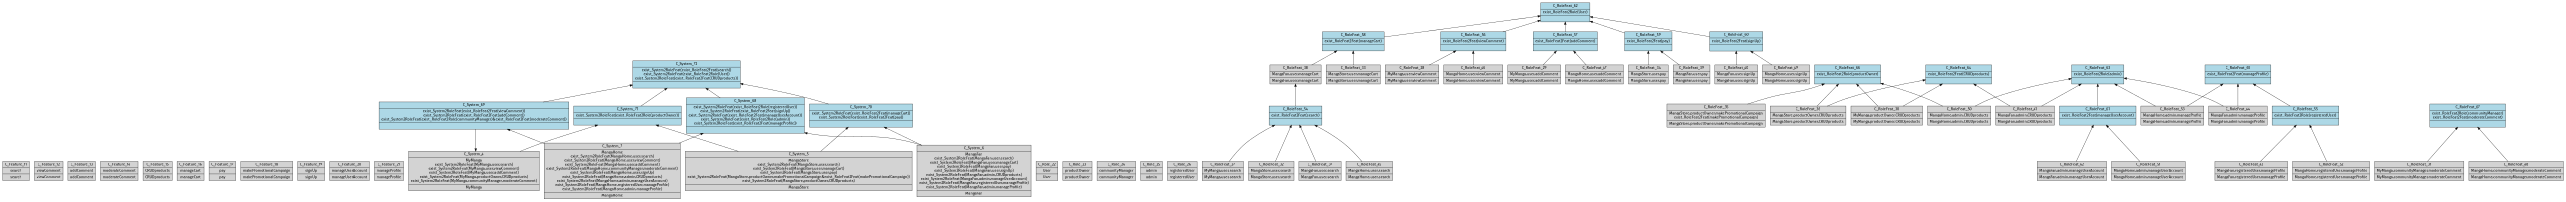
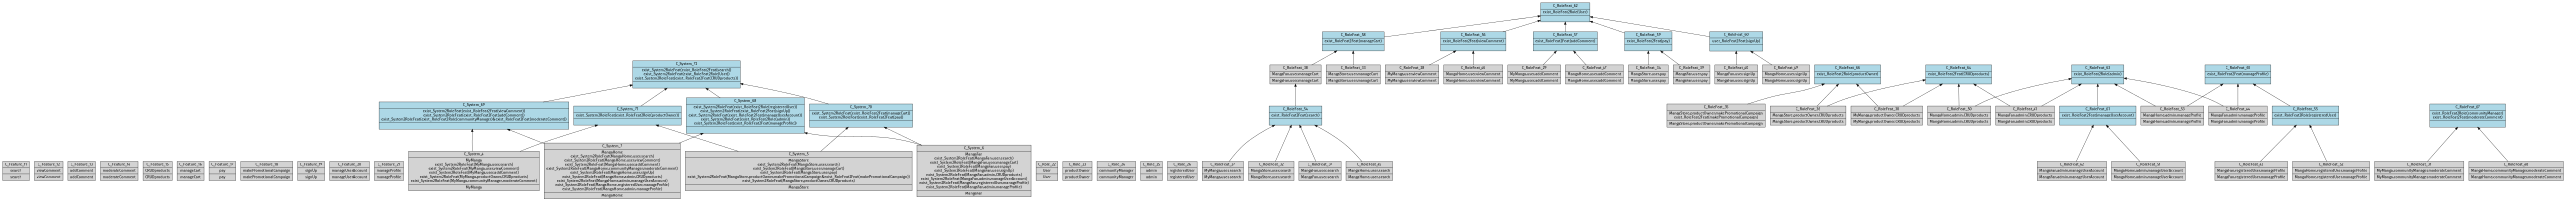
  digraph {
    fontname="Fira Sans"
    rankdir=BT
    node [fontname="Fira Sans" shape=record style=filled]
    edge [fontname="Fira Sans"]
    n1 [label="{C_Feature_11|search\n|search\n}"]
    n2 [label="{C_Feature_12|viewComment\n|viewComment\n}"]
    n3 [label="{C_Feature_13|addComment\n|addComment\n}"]
    n4 [label="{C_Feature_14|moderateComment\n|moderateComment\n}"]
    n5 [label="{C_Feature_15|CRUDproducts\n|CRUDproducts\n}"]
    n6 [label="{C_Feature_16|manageCart\n|manageCart\n}"]
    n7 [label="{C_Feature_17|pay\n|pay\n}"]
    n8 [label="{C_Feature_18|makePromotionalCampaign\n|makePromotionalCampaign\n}"]
    n9 [label="{C_Feature_19|signUp\n|signUp\n}"]
    n10 [label="{C_Feature_20|manageUserAccount\n|manageUserAccount\n}"]
    n11 [label="{C_Feature_21|manageProfile\n|manageProfile\n}"]
    n12 [label="{C_System_4|MyManga\nexist_System2RoleFeat(MyManga,user,search)\nexist_System2RoleFeat(MyManga,user,viewComment)\nexist_System2RoleFeat(MyManga,user,addComment)\nexist_System2RoleFeat(MyManga,productOwner,CRUDproducts)\nexist_System2RoleFeat(MyManga,communityManager,moderateComment)\n|MyManga\n}"]
    n13 [fillcolor=lightblue label="{C_System_69|exist_System2RoleFeat(exist_RoleFeat2Feat(viewComment))\nexist_System2RoleFeat(exist_RoleFeat2Feat(addComment))\nexist_System2RoleFeat(exist_RoleFeat2Role(communityManager)&exist_RoleFeat2Feat(moderateComment))\n|}"]
    n14 [fillcolor=lightblue label="{C_System_71|exist_System2RoleFeat(exist_RoleFeat2Role(productOwner))\n|}"]
    n15 [label="{C_System_5|MangaStore\nexist_System2RoleFeat(MangaStore,user,search)\nexist_System2RoleFeat(MangaStore,user,manageCart)\nexist_System2RoleFeat(MangaStore,user,pay)\nexist_System2RoleFeat(MangaStore,productOwner,makePromotionalCampaign&exist_RoleFeat2Feat(makePromotionalCampaign))\nexist_System2RoleFeat(MangaStore,productOwner,CRUDproducts)\n|MangaStore\n}"]
    n16 [fillcolor=lightblue label="{C_System_70|exist_System2RoleFeat(exist_RoleFeat2Feat(manageCart))\nexist_System2RoleFeat(exist_RoleFeat2Feat(pay))\n|}"]
    n17 [label="{C_System_6|MangaFan\nexist_System2RoleFeat(MangaFan,user,search)\nexist_System2RoleFeat(MangaFan,user,manageCart)\nexist_System2RoleFeat(MangaFan,user,pay)\nexist_System2RoleFeat(MangaFan,user,signUp)\nexist_System2RoleFeat(MangaFan,admin,CRUDproducts)\nexist_System2RoleFeat(MangaFan,admin,manageUserAccount)\nexist_System2RoleFeat(MangaFan,registeredUser,manageProfile)\nexist_System2RoleFeat(MangaFan,admin,manageProfile)\n|MangaFan\n}"]
    n18 [fillcolor=lightblue label="{C_System_68|exist_System2RoleFeat(exist_RoleFeat2Role(registeredUser))\nexist_System2RoleFeat(exist_RoleFeat2Feat(signUp))\nexist_System2RoleFeat(exist_RoleFeat2Feat(manageUserAccount))\nexist_System2RoleFeat(exist_RoleFeat2Role(admin))\nexist_System2RoleFeat(exist_RoleFeat2Feat(manageProfile))\n|}"]
    n19 [label="{C_System_7|MangaHome\nexist_System2RoleFeat(MangaHome,user,search)\nexist_System2RoleFeat(MangaHome,user,viewComment)\nexist_System2RoleFeat(MangaHome,user,addComment)\nexist_System2RoleFeat(MangaHome,communityManager,moderateComment)\nexist_System2RoleFeat(MangaHome,user,signUp)\nexist_System2RoleFeat(MangaHome,admin,CRUDproducts)\nexist_System2RoleFeat(MangaHome,admin,manageUserAccount)\nexist_System2RoleFeat(MangaHome,registeredUser,manageProfile)\nexist_System2RoleFeat(MangaHome,admin,manageProfile)\n|MangaHome\n}"]
    n20 [fillcolor=lightblue label="{C_System_72|exist_System2RoleFeat(exist_RoleFeat2Feat(search))\nexist_System2RoleFeat(exist_RoleFeat2Role(User))\nexist_System2RoleFeat(exist_RoleFeat2Feat(CRUDproducts))\n|}"]
    n21 [label="{C_Role_22|User\n|User\n}"]
    n22 [label="{C_Role_23|productOwner\n|productOwner\n}"]
    n23 [label="{C_Role_24|communityManager\n|communityManager\n}"]
    n24 [label="{C_Role_25|admin\n|admin\n}"]
    n25 [label="{C_Role_26|registeredUser\n|registeredUser\n}"]
    n26 [label="{C_RoleFeat_27|MyManga,user,search\n|MyManga,user,search\n}"]
    n27 [fillcolor=lightblue label="{C_RoleFeat_54|exist_RoleFeat2Feat(search)\n|}"]
    n28 [label="{C_RoleFeat_28|MyManga,user,viewComment\n|MyManga,user,viewComment\n}"]
    n29 [fillcolor=lightblue label="{C_RoleFeat_56|exist_RoleFeat2Feat(viewComment)\n|}"]
    n30 [label="{C_RoleFeat_29|MyManga,user,addComment\n|MyManga,user,addComment\n}"]
    n31 [fillcolor=lightblue label="{C_RoleFeat_57|exist_RoleFeat2Feat(addComment)\n|}"]
    n32 [label="{C_RoleFeat_30|MyManga,productOwner,CRUDproducts\n|MyManga,productOwner,CRUDproducts\n}"]
    n33 [fillcolor=lightblue label="{C_RoleFeat_64|exist_RoleFeat2Feat(CRUDproducts)\n|}"]
    n34 [fillcolor=lightblue label="{C_RoleFeat_66|exist_RoleFeat2Role(productOwner)\n|}"]
    n35 [label="{C_RoleFeat_32|MangaStore,user,search\n|MangaStore,user,search\n}"]
    n36 [label="{C_RoleFeat_33|MangaStore,user,manageCart\n|MangaStore,user,manageCart\n}"]
    n37 [fillcolor=lightblue label="{C_RoleFeat_58|exist_RoleFeat2Feat(manageCart)\n|}"]
    n38 [label="{C_RoleFeat_34|MangaStore,user,pay\n|MangaStore,user,pay\n}"]
    n39 [fillcolor=lightblue label="{C_RoleFeat_59|exist_RoleFeat2Feat(pay)\n|}"]
    n40 [label="{C_RoleFeat_36|MangaStore,productOwner,CRUDproducts\n|MangaStore,productOwner,CRUDproducts\n}"]
    n41 [label="{C_RoleFeat_37|MangaFan,user,search\n|MangaFan,user,search\n}"]
    n42 [label="{C_RoleFeat_38|MangaFan,user,manageCart\n|MangaFan,user,manageCart\n}"]
    n43 [label="{C_RoleFeat_39|MangaFan,user,pay\n|MangaFan,user,pay\n}"]
    n44 [label="{C_RoleFeat_40|MangaFan,user,signUp\n|MangaFan,user,signUp\n}"]
-   n45 [fillcolor=lightblue label="{C_RoleFeat_60|exist_RoleFeat2Feat(signUp)\n|}"]
+   n45 [fillcolor=lightblue label="{C_RoleFeat_60|user_RoleFeat2Feat(signUp)\n|}"]
    n46 [label="{C_RoleFeat_41|MangaFan,admin,CRUDproducts\n|MangaFan,admin,CRUDproducts\n}"]
    n47 [fillcolor=lightblue label="{C_RoleFeat_63|exist_RoleFeat2Role(admin)\n|}"]
    n48 [label="{C_RoleFeat_42|MangaFan,admin,manageUserAccount\n|MangaFan,admin,manageUserAccount\n}"]
    n49 [fillcolor=lightblue label="{C_RoleFeat_61|exist_RoleFeat2Feat(manageUserAccount)\n|}"]
    n50 [label="{C_RoleFeat_43|MangaFan,registeredUser,manageProfile\n|MangaFan,registeredUser,manageProfile\n}"]
    n51 [fillcolor=lightblue label="{C_RoleFeat_55|exist_RoleFeat2Role(registeredUser)\n|}"]
    n52 [label="{C_RoleFeat_44|MangaFan,admin,manageProfile\n|MangaFan,admin,manageProfile\n}"]
    n53 [fillcolor=lightblue label="{C_RoleFeat_65|exist_RoleFeat2Feat(manageProfile)\n|}"]
    n54 [label="{C_RoleFeat_45|MangaHome,user,search\n|MangaHome,user,search\n}"]
    n55 [label="{C_RoleFeat_46|MangaHome,user,viewComment\n|MangaHome,user,viewComment\n}"]
    n56 [label="{C_RoleFeat_47|MangaHome,user,addComment\n|MangaHome,user,addComment\n}"]
    n57 [label="{C_RoleFeat_49|MangaHome,user,signUp\n|MangaHome,user,signUp\n}"]
    n58 [label="{C_RoleFeat_50|MangaHome,admin,CRUDproducts\n|MangaHome,admin,CRUDproducts\n}"]
    n59 [label="{C_RoleFeat_51|MangaHome,admin,manageUserAccount\n|MangaHome,admin,manageUserAccount\n}"]
    n60 [label="{C_RoleFeat_52|MangaHome,registeredUser,manageProfile\n|MangaHome,registeredUser,manageProfile\n}"]
    n61 [label="{C_RoleFeat_53|MangaHome,admin,manageProfile\n|MangaHome,admin,manageProfile\n}"]
    n62 [label="{C_RoleFeat_31|MyManga,communityManager,moderateComment\n|MyManga,communityManager,moderateComment\n}"]
    n63 [fillcolor=lightblue label="{C_RoleFeat_67|exist_RoleFeat2Role(communityManager)\nexist_RoleFeat2Feat(moderateComment)\n|}"]
    n64 [label="{C_RoleFeat_35|MangaStore,productOwner,makePromotionalCampaign\nexist_RoleFeat2Feat(makePromotionalCampaign)\n|MangaStore,productOwner,makePromotionalCampaign\n}"]
    n65 [label="{C_RoleFeat_48|MangaHome,communityManager,moderateComment\n|MangaHome,communityManager,moderateComment\n}"]
    n66 [fillcolor=lightblue label="{C_RoleFeat_62|exist_RoleFeat2Role(User)\n|}"]
    subgraph sub_1 {
      label=Feature
      n1
      n2
      n3
      n4
      n5
      n6
      n7
      n8
      n9
      n10
      n11
    }
    subgraph sub_2 {
      label=System
      n12
      n13
      n14
      n15
      n16
      n17
      n18
      n19
      n20
    }
    subgraph sub_3 {
      label=Role
      n21
      n22
      n23
      n24
      n25
    }
    subgraph sub_4 {
      label=RoleFeat
      n26
      n27
      n28
      n29
      n30
      n31
      n32
      n33
      n34
      n35
      n36
      n37
      n38
      n39
      n40
      n41
      n42
      n43
      n44
      n45
      n46
      n47
      n48
      n49
      n50
      n51
      n52
      n53
      n54
      n55
      n56
      n57
      n58
      n59
      n60
      n61
      n62
      n63
      n64
      n65
      n66
    }
-   n13 -> n12
+   n12 -> n13
    n12 -> n14
    n13 -> n20
    n14 -> n20
    n15 -> n14
    n15 -> n16
    n16 -> n20
    n17 -> n16
    n17 -> n18
    n18 -> n20
    n19 -> n13
    n19 -> n18
    n26 -> n27
    n27 -> n42
    n28 -> n29
    n29 -> n66
    n30 -> n31
    n31 -> n66
    n32 -> n33
    n32 -> n34
    n35 -> n27
    n36 -> n37
    n37 -> n66
    n38 -> n39
    n39 -> n66
    n40 -> n33
    n40 -> n34
    n41 -> n27
    n42 -> n37
    n43 -> n39
    n44 -> n45
    n45 -> n66
    n46 -> n33
    n46 -> n47
    n48 -> n49
    n49 -> n47
    n50 -> n51
    n51 -> n53
    n52 -> n47
    n52 -> n53
    n54 -> n27
    n55 -> n29
    n56 -> n31
    n57 -> n45
-   n58 -> n34
+   n58 -> n33
    n58 -> n47
    n59 -> n49
    n60 -> n51
    n61 -> n47
    n61 -> n53
    n62 -> n63
    n64 -> n34
    n65 -> n63
  }
